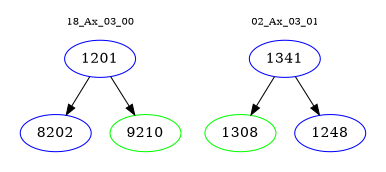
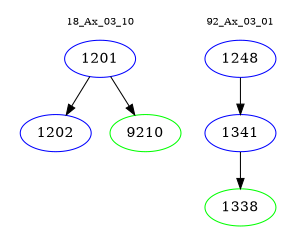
  digraph {
    node [color=blue]
    edge [color=black]
    n1 [label=1201]
-   n2 [label=8202]
+   n2 [label=1202]
    n3 [color=green label=9210]
    n4 [label=1341]
-   n5 [color=green label=1308]
+   n5 [color=green label=1338]
    n6 [label=1248]
    subgraph cluster_1 {
      color=white
      fontsize=10
-     label="18_Ax_03_00"
+     label="18_Ax_03_10"
      n1
      n2
      n3
    }
    subgraph cluster_2 {
      color=white
      fontsize=10
-     label="02_Ax_03_01"
+     label="92_Ax_03_01"
      n4
      n5
      n6
    }
    n1 -> n2
    n1 -> n3
    n4 -> n5
-   n4 -> n6
+   n6 -> n4
  }
